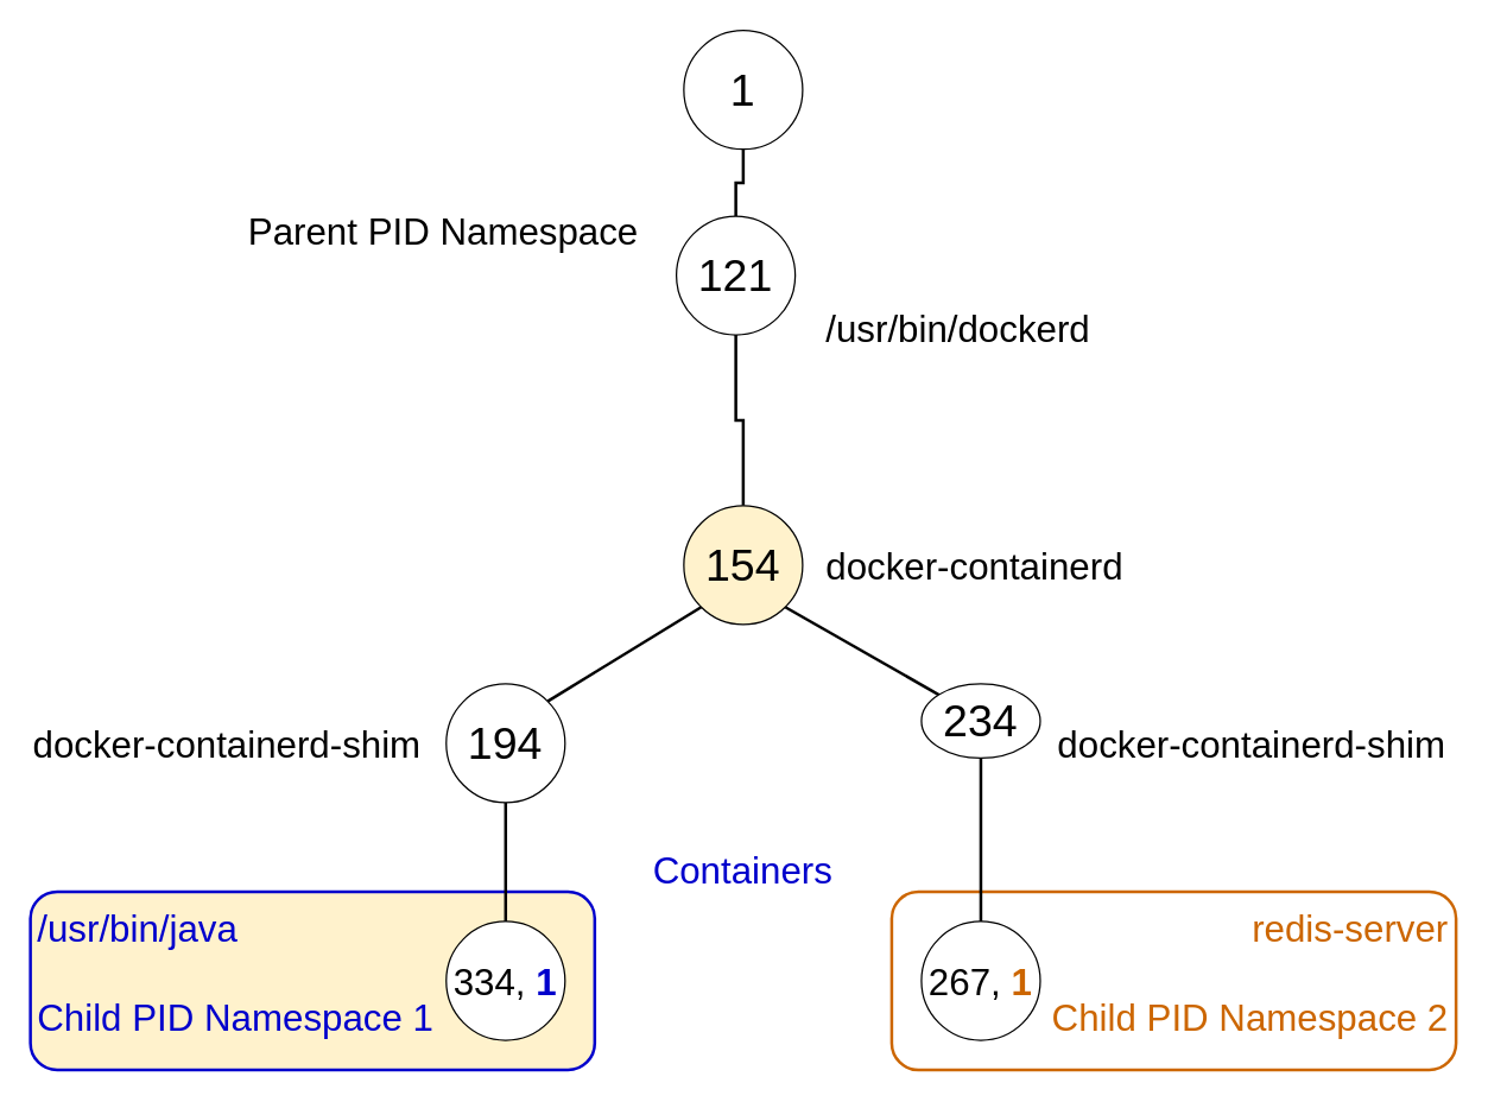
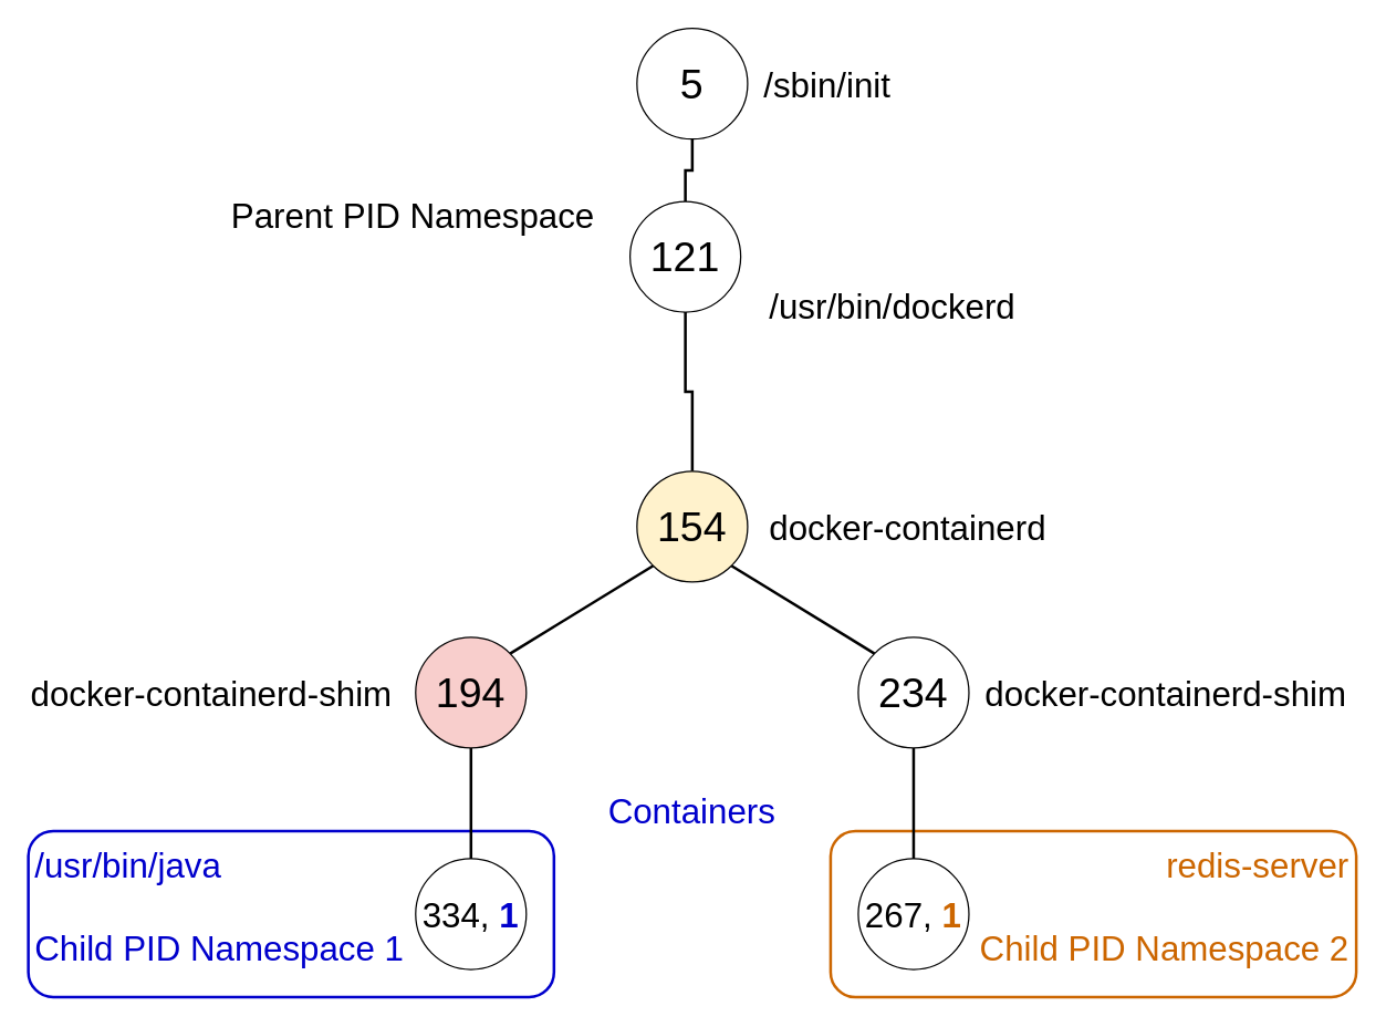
  <mxCell id="0" />
  <mxCell id="1" parent="0" />
  <mxCell id="2" value="redis-server&lt;br&gt;&lt;br&gt;Child PID Namespace 2" style="rounded=1;whiteSpace=wrap;html=1;fontSize=25;fontColor=#CC6600;align=right;verticalAlign=top;spacingTop=3;spacingLeft=0;strokeColor=#CC6600;strokeWidth=2;spacingRight=3;" vertex="1" parent="1"><mxGeometry x="600" y="600" width="380" height="120" as="geometry" /></mxCell>
- <mxCell id="3" value="/usr/bin/java&lt;br&gt;&lt;br&gt;Child PID Namespace 1" style="rounded=1;whiteSpace=wrap;html=1;fontSize=25;fontColor=#0000CC;align=left;verticalAlign=top;spacingTop=3;spacingLeft=3;strokeColor=#0000CC;strokeWidth=2;fillColor=#fff2cc;" vertex="1" parent="1"><mxGeometry x="20" y="600" width="380" height="120" as="geometry" /></mxCell>
+ <mxCell id="3" value="/usr/bin/java&lt;br&gt;&lt;br&gt;Child PID Namespace 1" style="rounded=1;whiteSpace=wrap;html=1;fontSize=25;fontColor=#0000CC;align=left;verticalAlign=top;spacingTop=3;spacingLeft=3;strokeColor=#0000CC;strokeWidth=2;" vertex="1" parent="1"><mxGeometry x="20" y="600" width="380" height="120" as="geometry" /></mxCell>
  <mxCell id="4" style="edgeStyle=orthogonalEdgeStyle;rounded=0;orthogonalLoop=1;jettySize=auto;html=1;entryX=0.5;entryY=0;entryDx=0;entryDy=0;fontSize=25;strokeWidth=2;endArrow=none;endFill=0;" edge="1" parent="1" source="5" target="7"><mxGeometry relative="1" as="geometry" /></mxCell>
- <mxCell id="5" value="1" style="ellipse;whiteSpace=wrap;html=1;aspect=fixed;fontSize=30;" vertex="1" parent="1"><mxGeometry x="460" y="20" width="80" height="80" as="geometry" /></mxCell>
+ <mxCell id="5" value="5" style="ellipse;whiteSpace=wrap;html=1;aspect=fixed;fontSize=30;" vertex="1" parent="1"><mxGeometry x="460" y="20" width="80" height="80" as="geometry" /></mxCell>
  <mxCell id="6" style="edgeStyle=orthogonalEdgeStyle;rounded=0;orthogonalLoop=1;jettySize=auto;html=1;entryX=0.5;entryY=0;entryDx=0;entryDy=0;fontSize=25;endArrow=none;endFill=0;strokeWidth=2;" edge="1" parent="1" source="7" target="10"><mxGeometry relative="1" as="geometry" /></mxCell>
  <mxCell id="7" value="121" style="ellipse;whiteSpace=wrap;html=1;aspect=fixed;fontSize=30;" vertex="1" parent="1"><mxGeometry x="455" y="145" width="80" height="80" as="geometry" /></mxCell>
  <mxCell id="8" style="rounded=0;orthogonalLoop=1;jettySize=auto;html=1;exitX=0;exitY=1;exitDx=0;exitDy=0;entryX=1;entryY=0;entryDx=0;entryDy=0;fontSize=25;endArrow=none;endFill=0;strokeWidth=2;" edge="1" parent="1" source="10" target="12"><mxGeometry relative="1" as="geometry" /></mxCell>
  <mxCell id="9" style="edgeStyle=none;rounded=0;orthogonalLoop=1;jettySize=auto;html=1;exitX=1;exitY=1;exitDx=0;exitDy=0;entryX=0;entryY=0;entryDx=0;entryDy=0;fontSize=25;endArrow=none;endFill=0;strokeWidth=2;" edge="1" parent="1" source="10" target="14"><mxGeometry relative="1" as="geometry" /></mxCell>
  <mxCell id="10" value="154" style="ellipse;whiteSpace=wrap;html=1;aspect=fixed;fontSize=30;fillColor=#fff2cc;" vertex="1" parent="1"><mxGeometry x="460" y="340" width="80" height="80" as="geometry" /></mxCell>
  <mxCell id="11" style="edgeStyle=none;rounded=0;orthogonalLoop=1;jettySize=auto;html=1;exitX=0.5;exitY=1;exitDx=0;exitDy=0;entryX=0.5;entryY=0;entryDx=0;entryDy=0;fontSize=25;endArrow=none;endFill=0;strokeWidth=2;" edge="1" parent="1" source="12" target="16"><mxGeometry relative="1" as="geometry" /></mxCell>
- <mxCell id="12" value="194" style="ellipse;whiteSpace=wrap;html=1;aspect=fixed;fontSize=30;" vertex="1" parent="1"><mxGeometry x="300" y="460" width="80" height="80" as="geometry" /></mxCell>
+ <mxCell id="12" value="194" style="ellipse;whiteSpace=wrap;html=1;aspect=fixed;fontSize=30;fillColor=#f8cecc;" vertex="1" parent="1"><mxGeometry x="300" y="460" width="80" height="80" as="geometry" /></mxCell>
  <mxCell id="13" style="edgeStyle=none;rounded=0;orthogonalLoop=1;jettySize=auto;html=1;exitX=0.5;exitY=1;exitDx=0;exitDy=0;entryX=0.5;entryY=0;entryDx=0;entryDy=0;fontSize=25;endArrow=none;endFill=0;strokeWidth=2;" edge="1" parent="1" source="14" target="15"><mxGeometry relative="1" as="geometry" /></mxCell>
- <mxCell id="14" value="234" style="ellipse;whiteSpace=wrap;html=1;aspect=fixed;fontSize=30;" vertex="1" parent="1"><mxGeometry x="620" y="460" width="80" height="50" as="geometry" /></mxCell>
+ <mxCell id="14" value="234" style="ellipse;whiteSpace=wrap;html=1;aspect=fixed;fontSize=30;" vertex="1" parent="1"><mxGeometry x="620" y="460" width="80" height="80" as="geometry" /></mxCell>
  <mxCell id="15" value="267, &lt;b&gt;&lt;font color=&quot;#cc6600&quot;&gt;1&lt;/font&gt;&lt;/b&gt;" style="ellipse;whiteSpace=wrap;html=1;aspect=fixed;fontSize=25;" vertex="1" parent="1"><mxGeometry x="620" y="620" width="80" height="80" as="geometry" /></mxCell>
  <mxCell id="16" value="334, &lt;font color=&quot;#0000cc&quot;&gt;&lt;b&gt;1&lt;/b&gt;&lt;/font&gt;" style="ellipse;whiteSpace=wrap;html=1;aspect=fixed;fontSize=25;" vertex="1" parent="1"><mxGeometry x="300" y="620" width="80" height="80" as="geometry" /></mxCell>
+ <mxCell id="17" value="/sbin/init" style="text;html=1;strokeColor=none;fillColor=none;align=left;verticalAlign=middle;whiteSpace=wrap;rounded=0;fontSize=25;" vertex="1" parent="1"><mxGeometry x="550" y="20" width="190" height="80" as="geometry" /></mxCell>
  <mxCell id="18" value="/usr/bin/dockerd" style="text;html=1;strokeColor=none;fillColor=none;align=left;verticalAlign=middle;whiteSpace=wrap;rounded=0;fontSize=25;" vertex="1" parent="1"><mxGeometry x="554" y="180" width="190" height="80" as="geometry" /></mxCell>
  <mxCell id="19" value="docker-containerd" style="text;html=1;strokeColor=none;fillColor=none;align=left;verticalAlign=middle;whiteSpace=wrap;rounded=0;fontSize=25;" vertex="1" parent="1"><mxGeometry x="554" y="340" width="226" height="80" as="geometry" /></mxCell>
  <mxCell id="20" value="Parent PID Namespace" style="text;html=1;strokeColor=none;fillColor=none;align=left;verticalAlign=middle;whiteSpace=wrap;rounded=0;fontSize=25;" vertex="1" parent="1"><mxGeometry x="165" y="115" width="270" height="80" as="geometry" /></mxCell>
  <mxCell id="21" value="docker-containerd-shim" style="text;html=1;strokeColor=none;fillColor=none;align=left;verticalAlign=middle;whiteSpace=wrap;rounded=0;fontSize=25;" vertex="1" parent="1"><mxGeometry x="20" y="460" width="270" height="80" as="geometry" /></mxCell>
  <mxCell id="22" value="docker-containerd-shim" style="text;html=1;strokeColor=none;fillColor=none;align=left;verticalAlign=middle;whiteSpace=wrap;rounded=0;fontSize=25;" vertex="1" parent="1"><mxGeometry x="710" y="460" width="270" height="80" as="geometry" /></mxCell>
  <mxCell id="23" value="Containers" style="text;html=1;strokeColor=none;fillColor=none;align=center;verticalAlign=middle;whiteSpace=wrap;rounded=0;fontSize=25;fontColor=#0000CC;" vertex="1" parent="1"><mxGeometry x="380" y="570" width="240" height="30" as="geometry" /></mxCell>
